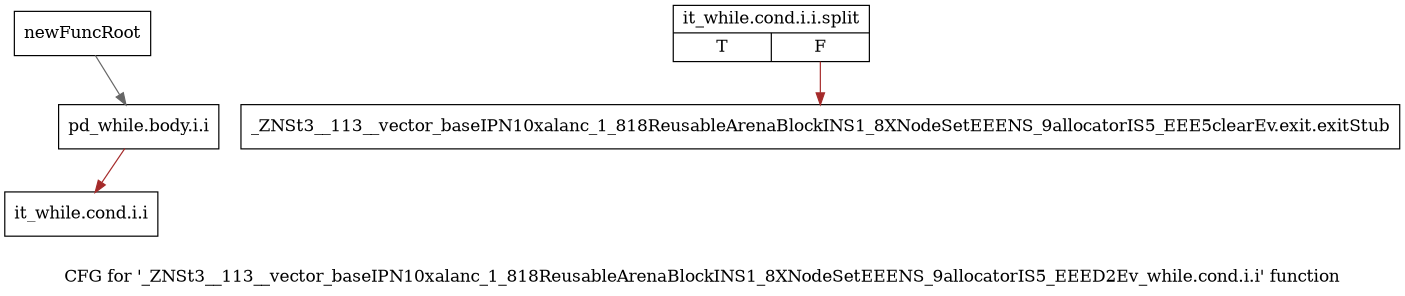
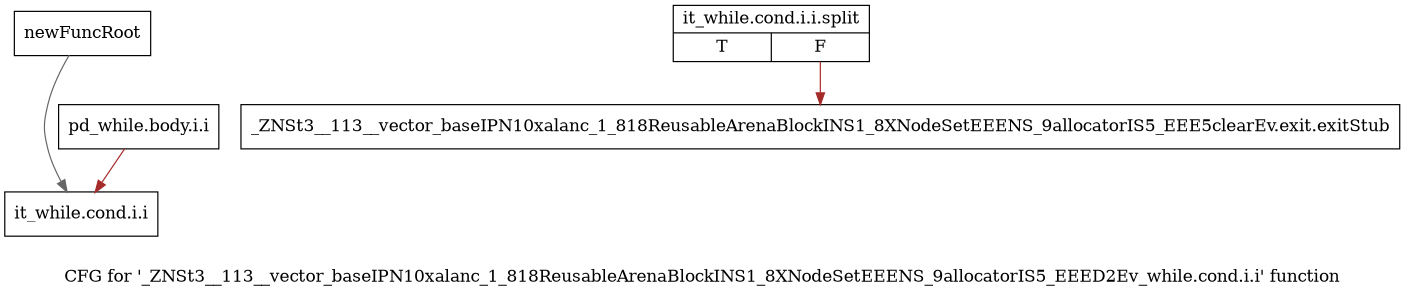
  digraph {
    fontname="DejaVu Serif"
    label="CFG for '_ZNSt3__113__vector_baseIPN10xalanc_1_818ReusableArenaBlockINS1_8XNodeSetEEENS_9allocatorIS5_EEED2Ev_while.cond.i.i' function"
    node [fontname="DejaVu Serif" shape=record]
    edge [color=brown fontname="DejaVu Serif"]
    n1 [label="{newFuncRoot}"]
    n2 [label="{it_while.cond.i.i}"]
    n3 [label="{_ZNSt3__113__vector_baseIPN10xalanc_1_818ReusableArenaBlockINS1_8XNodeSetEEENS_9allocatorIS5_EEE5clearEv.exit.exitStub}"]
    n4 [label="{it_while.cond.i.i.split|{<s0>T|<s1>F}}"]
    n5 [label="{pd_while.body.i.i}"]
-   n1 -> n5 [color=gray40]
+   n1 -> n2 [color=gray40]
    n4 -> n3 [tailport=s1]
    n5 -> n2
  }
